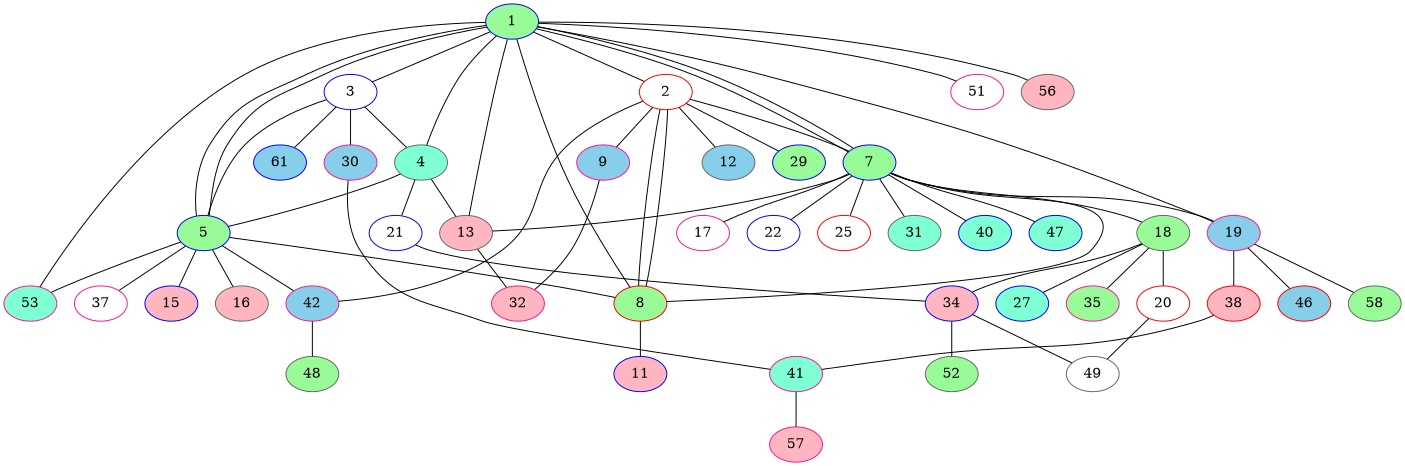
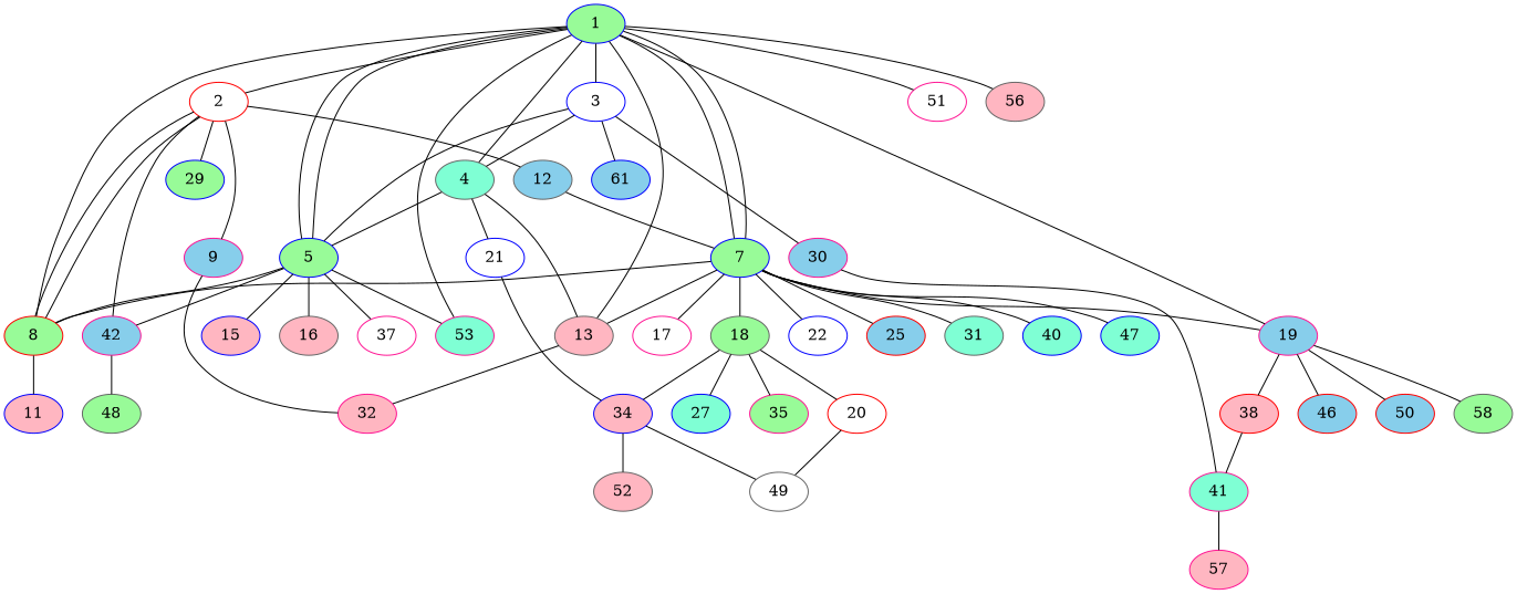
  graph {
    node [color=blue fillcolor=white style=filled]
    1 [fillcolor=palegreen super="+28"]
    2 [color=red super="+10"]
    3 [super="+60"]
    4 [color=gray40 fillcolor=aquamarine super="+26"]
    5 [fillcolor=palegreen super="+36"]
    7 [fillcolor=palegreen super="+14"]
    8 [color=red fillcolor=palegreen]
    13 [color=gray40 fillcolor=lightpink super="+45"]
    19 [color=deeppink fillcolor=skyblue super="+33"]
    51 [color=deeppink]
    53 [color=deeppink fillcolor=aquamarine]
    56 [color=gray40 fillcolor=lightpink]
    9 [color=deeppink fillcolor=skyblue super="+23"]
    12 [color=gray40 fillcolor=skyblue super="+62"]
    29 [fillcolor=palegreen super="+59"]
    42 [color=deeppink fillcolor=skyblue]
    30 [color=deeppink fillcolor=skyblue super="+63"]
    61 [fillcolor=skyblue]
    21 [super="+55"]
    15 [fillcolor=lightpink]
    16 [color=gray40 fillcolor=lightpink]
    37 [color=deeppink]
    17 [color=deeppink]
    18 [color=gray40 fillcolor=palegreen super="+44"]
    22 [super="+39"]
-   25 [color=red]
+   25 [color=red fillcolor=skyblue]
    31 [color=gray40 fillcolor=aquamarine]
    40 [fillcolor=aquamarine]
    47 [fillcolor=aquamarine]
    11 [fillcolor=lightpink]
    32 [color=deeppink fillcolor=lightpink]
    38 [color=red fillcolor=lightpink]
    46 [color=red fillcolor=skyblue]
+   50 [color=red fillcolor=skyblue]
    58 [color=gray40 fillcolor=palegreen]
    48 [color=gray40 fillcolor=palegreen]
    41 [color=deeppink fillcolor=aquamarine super="+54"]
    34 [fillcolor=lightpink super="+43"]
    20 [color=red super="+24"]
    27 [fillcolor=aquamarine]
    35 [color=deeppink fillcolor=palegreen]
    49 [color=gray40]
-   52 [color=gray40 fillcolor=palegreen]
+   52 [color=gray40 fillcolor=lightpink]
    57 [color=deeppink fillcolor=lightpink]
    1 -- 2 [weight=2]
    1 -- 3
    1 -- 4
    1 -- 5
    1 -- 5
    1 -- 7
    1 -- 7
    1 -- 8
    1 -- 13 [weight=2]
    1 -- 19
    1 -- 51
    1 -- 53
    1 -- 56
-   2 -- 7 [weight=2]
+   12 -- 7 [weight=2]
    2 -- 8
    2 -- 8
    2 -- 9
    2 -- 12
    2 -- 29
    2 -- 42
    3 -- 4
    3 -- 5
    3 -- 30
    3 -- 61
    4 -- 5
    4 -- 13
    4 -- 21
    5 -- 8
    5 -- 53
    5 -- 42
    5 -- 15
    5 -- 16
    5 -- 37
    7 -- 8
    7 -- 13 [weight=2]
    7 -- 19
    7 -- 17
    7 -- 18
    7 -- 22
    7 -- 25
    7 -- 31
    7 -- 40
    7 -- 47
    8 -- 11
    13 -- 32
    19 -- 38
    19 -- 46
+   19 -- 50
    19 -- 58
    9 -- 32
    42 -- 48
    30 -- 41
    21 -- 34
    18 -- 34 [weight=2]
    18 -- 20
    18 -- 27
    18 -- 35
    38 -- 41
    41 -- 57
    34 -- 49
    34 -- 52
    20 -- 49
  }
